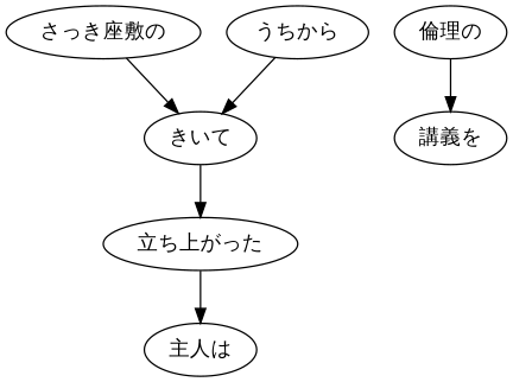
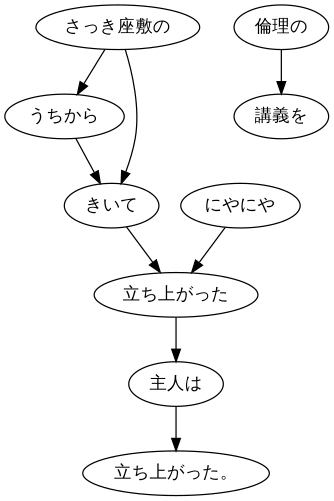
  digraph {
    n1 [label="さっき座敷の"]
    n2 [label="うちから"]
    n3 [label="きいて"]
    n4 [label="立ち上がった"]
    n5 [label="倫理の"]
    n6 [label="講義を"]
    n7 [label="主人は"]
+   n8 [label="にやにや"]
+   n9 [label="立ち上がった。"]
+   n1 -> n2
    n1 -> n3
    n2 -> n3
    n3 -> n4
    n4 -> n7
    n5 -> n6
+   n7 -> n9
+   n8 -> n4
  }
